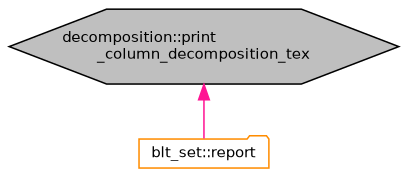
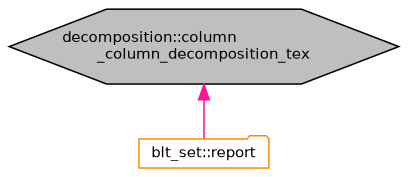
  digraph {
    rankdir=TB
    node [fontname=Helvetica fontsize=10 style=filled]
-   n1 [color=black fillcolor=grey75 fontcolor=black height=0.2 label="decomposition::print\l_column_decomposition_tex" shape=hexagon width=0.4]
+   n1 [color=black fillcolor=grey75 fontcolor=black height=0.2 label="decomposition::column\l_column_decomposition_tex" shape=hexagon width=0.4]
    n2 [color=darkorange fillcolor=white height=0.2 label="blt_set::report" shape=folder width=0.4]
    n1 -> n2 [color=deeppink dir=back fontname=Helvetica fontsize=10 labelfontname=Helvetica labelfontsize=10 style=solid]
  }
